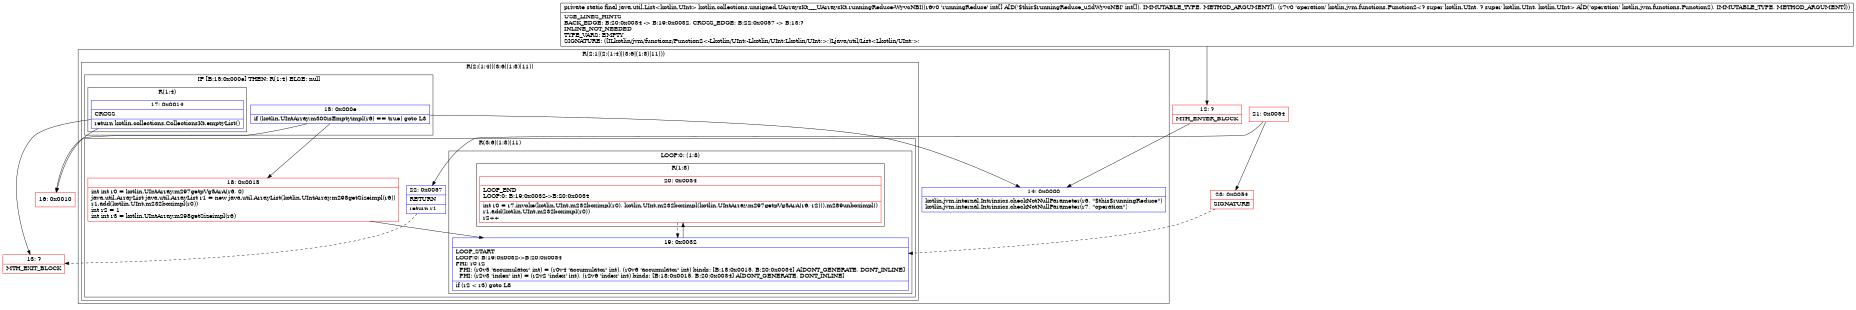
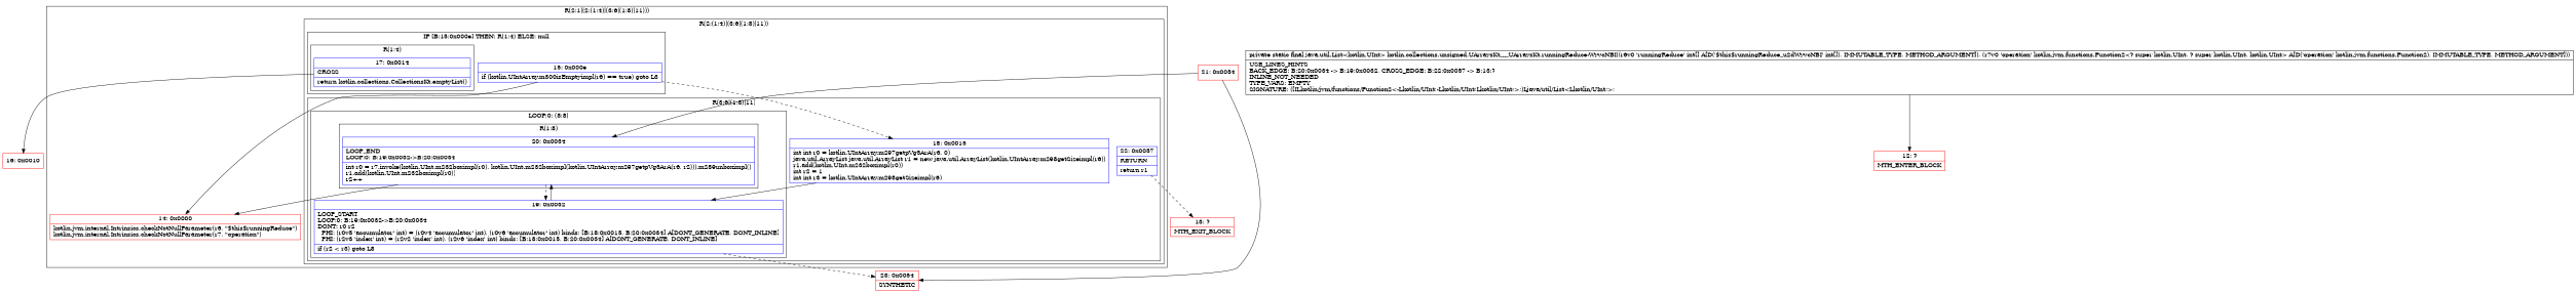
  digraph {
    node [color=blue shape=record]
    n1 [label="{17\:\ 0x0014|CROSS\l|return kotlin.collections.CollectionsKt.emptyList()\l}"]
    n2 [label="{15\:\ 0x000e|if (kotlin.UIntArray.m300isEmptyimpl(r6) == true) goto L3\l}"]
-   n3 [color=red label="{20\:\ 0x0034|LOOP_END\lLOOP:0: B:19:0x0032\-\>B:20:0x0034\l|int r0 = r7.invoke(kotlin.UInt.m232boximpl(r0), kotlin.UInt.m232boximpl(kotlin.UIntArray.m297getpVg5ArA(r6, r2))).m289unboximpl()\lr1.add(kotlin.UInt.m232boximpl(r0))\lr2++\l}"]
-   n4 [label="{19\:\ 0x0032|LOOP_START\lLOOP:0: B:19:0x0032\-\>B:20:0x0034\lPHI: r0 r2 \l  PHI: (r0v5 'accumulator' int) = (r0v4 'accumulator' int), (r0v6 'accumulator' int) binds: [B:18:0x0015, B:20:0x0034] A[DONT_GENERATE, DONT_INLINE]\l  PHI: (r2v3 'index' int) = (r2v2 'index' int), (r2v6 'index' int) binds: [B:18:0x0015, B:20:0x0034] A[DONT_GENERATE, DONT_INLINE]\l|if (r2 \< r3) goto L8\l}"]
-   n5 [color=red label="{18\:\ 0x0015|int int r0 = kotlin.UIntArray.m297getpVg5ArA(r6, 0)\ljava.util.ArrayList java.util.ArrayList r1 = new java.util.ArrayList(kotlin.UIntArray.m298getSizeimpl(r6))\lr1.add(kotlin.UInt.m232boximpl(r0))\lint r2 = 1\lint int r3 = kotlin.UIntArray.m298getSizeimpl(r6)\l}"]
+   n3 [label="{20\:\ 0x0034|LOOP_END\lLOOP:0: B:19:0x0032\-\>B:20:0x0034\l|int r0 = r7.invoke(kotlin.UInt.m232boximpl(r0), kotlin.UInt.m232boximpl(kotlin.UIntArray.m297getpVg5ArA(r6, r2))).m289unboximpl()\lr1.add(kotlin.UInt.m232boximpl(r0))\lr2++\l}"]
+   n4 [label="{19\:\ 0x0032|LOOP_START\lLOOP:0: B:19:0x0032\-\>B:20:0x0034\lDONT: r0 r2 \l  PHI: (r0v5 'accumulator' int) = (r0v4 'accumulator' int), (r0v6 'accumulator' int) binds: [B:18:0x0015, B:20:0x0034] A[DONT_GENERATE, DONT_INLINE]\l  PHI: (r2v3 'index' int) = (r2v2 'index' int), (r2v6 'index' int) binds: [B:18:0x0015, B:20:0x0034] A[DONT_GENERATE, DONT_INLINE]\l|if (r2 \< r3) goto L8\l}"]
+   n5 [label="{18\:\ 0x0015|int int r0 = kotlin.UIntArray.m297getpVg5ArA(r6, 0)\ljava.util.ArrayList java.util.ArrayList r1 = new java.util.ArrayList(kotlin.UIntArray.m298getSizeimpl(r6))\lr1.add(kotlin.UInt.m232boximpl(r0))\lint r2 = 1\lint int r3 = kotlin.UIntArray.m298getSizeimpl(r6)\l}"]
    n6 [label="{22\:\ 0x0057|RETURN\l|return r1\l}"]
-   n7 [label="{14\:\ 0x0000|kotlin.jvm.internal.Intrinsics.checkNotNullParameter(r6, \"$this$runningReduce\")\lkotlin.jvm.internal.Intrinsics.checkNotNullParameter(r7, \"operation\")\l}"]
+   n7 [color=red label="{14\:\ 0x0000|kotlin.jvm.internal.Intrinsics.checkNotNullParameter(r6, \"$this$runningReduce\")\lkotlin.jvm.internal.Intrinsics.checkNotNullParameter(r7, \"operation\")\l}"]
    n8 [color=red label="{16\:\ 0x0010}"]
    n9 [color=red label="{13\:\ ?|MTH_EXIT_BLOCK\l}"]
-   n10 [color=red label="{23\:\ 0x0054|SIGNATURE\l}"]
+   n10 [color=red label="{23\:\ 0x0054|SYNTHETIC\l}"]
    n11 [color=red label="{12\:\ ?|MTH_ENTER_BLOCK\l}"]
    n12 [color=red label="{21\:\ 0x0054}"]
    n13 [label="{private static final java.util.List\<kotlin.UInt\> kotlin.collections.unsigned.UArraysKt___UArraysKt.runningReduce\-WyvcNBI((r6v0 'runningReduce' int[] A[D('$this$runningReduce_u2dWyvcNBI' int[]), IMMUTABLE_TYPE, METHOD_ARGUMENT]), (r7v0 'operation' kotlin.jvm.functions.Function2\<? super kotlin.UInt, ? super kotlin.UInt, kotlin.UInt\> A[D('operation' kotlin.jvm.functions.Function2), IMMUTABLE_TYPE, METHOD_ARGUMENT]))  | USE_LINES_HINTS\lBACK_EDGE: B:20:0x0034 \-\> B:19:0x0032, CROSS_EDGE: B:22:0x0057 \-\> B:13:?\lINLINE_NOT_NEEDED\lTYPE_VARS: EMPTY\lSIGNATURE: ([ILkotlin\/jvm\/functions\/Function2\<\-Lkotlin\/UInt;\-Lkotlin\/UInt;Lkotlin\/UInt;\>;)Ljava\/util\/List\<Lkotlin\/UInt;\>;\l}" color=""]
    subgraph cluster_1 {
      label="R(2:1|(2:(1:4)|(3:6|(1:8)|11)))"
      n7
      subgraph cluster_2 {
        label="R(2:(1:4)|(3:6|(1:8)|11))"
        subgraph cluster_3 {
          label="IF [B:15:0x000e] THEN: R(1:4) ELSE: null"
          n2
          subgraph cluster_4 {
            label="R(1:4)"
            n1
          }
        }
        subgraph cluster_5 {
          label="R(3:6|(1:8)|11)"
          n5
          n6
          subgraph cluster_6 {
-           label="LOOP:0: (1:8)"
+           label="LOOP:0: (8:8)"
            n4
            subgraph cluster_7 {
              label="R(1:8)"
              n3
            }
          }
        }
      }
    }
    n1 -> n8
-   n1 -> n9
-   n2 -> n5 [style=solid]
+   n2 -> n5 [style=dashed]
    n2 -> n7
-   n2 -> n8
    n3 -> n4 [style=dashed]
    n4 -> n3
-   n10 -> n4 [style=dashed]
+   n4 -> n10 [style=dashed]
    n5 -> n4
    n6 -> n9 [style=dashed]
-   n11 -> n7
-   n12 -> n6
+   n3 -> n7
+   n12 -> n3
    n12 -> n10
    n13 -> n11
  }
